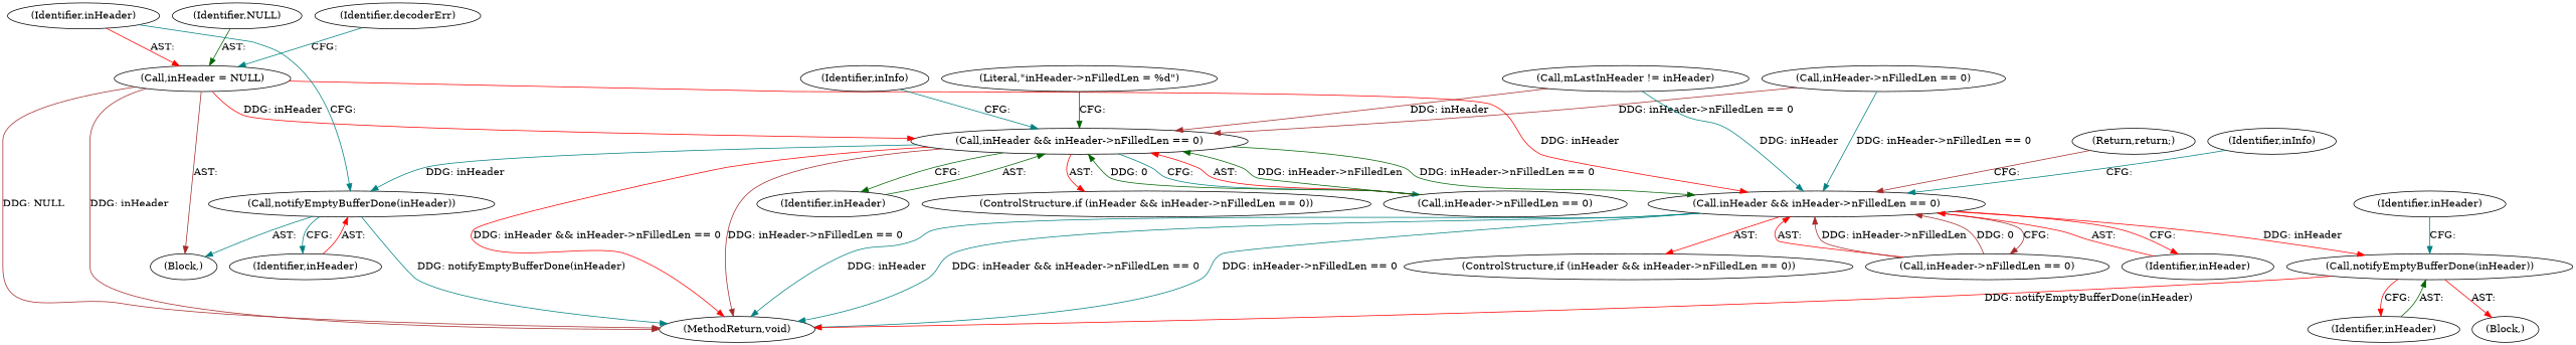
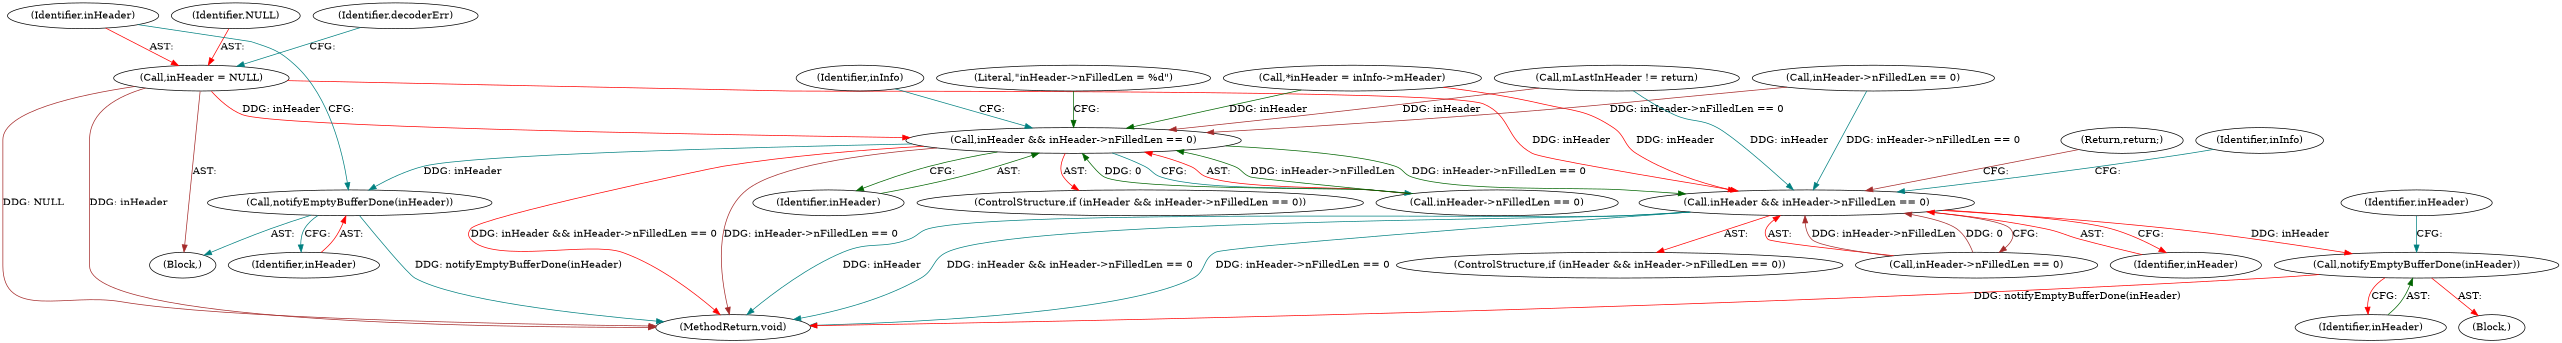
  digraph {
    edge [color=red]
    n1 [label="(Call,inHeader = NULL)"]
    n2 [label="(Call,inHeader && inHeader->nFilledLen == 0)"]
    n3 [label="(Call,inHeader && inHeader->nFilledLen == 0)"]
    n4 [label="(Block,)"]
    n5 [label="(MethodReturn,void)"]
    n6 [label="(Call,notifyEmptyBufferDone(inHeader))"]
    n7 [label="(Call,inHeader->nFilledLen == 0)"]
    n8 [label="(Identifier,inHeader)"]
    n9 [label="(ControlStructure,if (inHeader && inHeader->nFilledLen == 0))"]
    n10 [label="(Call,notifyEmptyBufferDone(inHeader))"]
    n11 [label="(ControlStructure,if (inHeader && inHeader->nFilledLen == 0))"]
    n12 [label="(Call,inHeader->nFilledLen == 0)"]
    n13 [label="(Identifier,inHeader)"]
    n14 [label="(Identifier,NULL)"]
    n15 [label="(Identifier,inHeader)"]
    n16 [label="(Block,)"]
    n17 [label="(Identifier,inHeader)"]
    n18 [label="(Identifier,inHeader)"]
    n19 [label="(Return,return;)"]
    n20 [label="(Identifier,decoderErr)"]
+   n21 [label="(Call,*inHeader = inInfo->mHeader)"]
    n22 [label="(Identifier,inInfo)"]
    n23 [label="(Identifier,inHeader)"]
    n24 [label="(Identifier,inInfo)"]
    n25 [label="(Literal,\"inHeader->nFilledLen = %d\")"]
    n26 [label="(Call,inHeader->nFilledLen == 0)"]
-   n27 [label="(Call,mLastInHeader != inHeader)"]
+   n27 [label="(Call,mLastInHeader != return)"]
    n1 -> n2 [label="DDG: inHeader"]
    n1 -> n3 [label="DDG: inHeader"]
    n1 -> n4 [color=brown label="AST: "]
    n1 -> n5 [color=brown label="DDG: inHeader"]
    n1 -> n5 [color=brown label="DDG: NULL"]
    n2 -> n5 [color=teal label="DDG: inHeader"]
    n2 -> n5 [color=teal label="DDG: inHeader && inHeader->nFilledLen == 0"]
    n2 -> n5 [color=teal label="DDG: inHeader->nFilledLen == 0"]
    n2 -> n6 [label="DDG: inHeader"]
    n2 -> n7 [color=brown label="CFG: "]
    n2 -> n8 [label="CFG: "]
    n2 -> n9 [label="AST: "]
    n3 -> n2 [color=darkgreen label="DDG: inHeader->nFilledLen == 0"]
    n3 -> n5 [label="DDG: inHeader && inHeader->nFilledLen == 0"]
    n3 -> n5 [color=brown label="DDG: inHeader->nFilledLen == 0"]
    n3 -> n10 [color=teal label="DDG: inHeader"]
    n3 -> n11 [label="AST: "]
    n3 -> n12 [color=teal label="CFG: "]
    n3 -> n13 [color=darkgreen label="CFG: "]
    n6 -> n5 [label="DDG: notifyEmptyBufferDone(inHeader)"]
    n6 -> n15 [label="CFG: "]
    n6 -> n16 [label="AST: "]
    n7 -> n2 [label="AST: "]
    n7 -> n2 [color=brown label="DDG: inHeader->nFilledLen"]
    n7 -> n2 [color=brown label="DDG: 0"]
    n8 -> n2 [label="AST: "]
    n10 -> n4 [color=teal label="AST: "]
    n10 -> n5 [color=teal label="DDG: notifyEmptyBufferDone(inHeader)"]
    n10 -> n17 [color=teal label="CFG: "]
    n12 -> n3 [label="AST: "]
    n12 -> n3 [color=darkgreen label="DDG: inHeader->nFilledLen"]
    n12 -> n3 [color=darkgreen label="DDG: 0"]
    n13 -> n3 [color=darkgreen label="AST: "]
-   n14 -> n1 [color=darkgreen label="AST: "]
+   n14 -> n1 [label="AST: "]
    n15 -> n6 [color=darkgreen label="AST: "]
    n17 -> n10 [label="AST: "]
    n18 -> n1 [label="AST: "]
    n18 -> n10 [color=teal label="CFG: "]
    n19 -> n2 [color=brown label="CFG: "]
    n20 -> n1 [color=teal label="CFG: "]
+   n21 -> n2 [label="DDG: inHeader"]
+   n21 -> n3 [color=darkgreen label="DDG: inHeader"]
    n22 -> n2 [color=teal label="CFG: "]
    n23 -> n6 [color=teal label="CFG: "]
    n24 -> n3 [color=teal label="CFG: "]
    n25 -> n3 [color=darkgreen label="CFG: "]
    n26 -> n2 [color=teal label="DDG: inHeader->nFilledLen == 0"]
    n26 -> n3 [color=brown label="DDG: inHeader->nFilledLen == 0"]
    n27 -> n2 [color=teal label="DDG: inHeader"]
    n27 -> n3 [color=brown label="DDG: inHeader"]
  }
